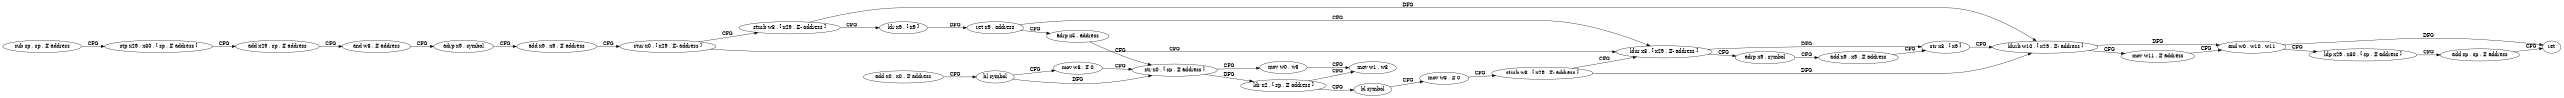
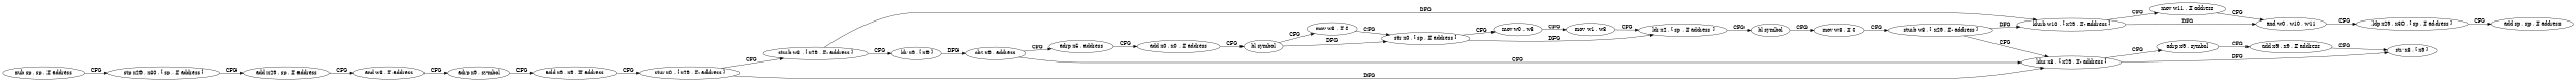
  digraph {
    rankdir=LR
    n1 [label="sub sp , sp , # address"]
    n2 [label="stp x29 , x30 , [ sp , # address ]"]
    n3 [label="add x29 , sp , # address"]
    n4 [label="and w8 , # address"]
    n5 [label="adrp x9 , symbol"]
    n6 [label="add x9 , x9 , # address"]
    n7 [label="stur x0 , [ x29 , #- address ]"]
    n8 [label="sturb w8 , [ x29 , #- address ]"]
    n9 [label="ldur x8 , [ x29 , #- address ]"]
    n10 [label="ldr x9 , [ x9 ]"]
    n11 [label="ldurb w10 , [ x29 , #- address ]"]
    n12 [label="adrp x9 , symbol"]
    n13 [label="str x8 , [ x9 ]"]
-   n14 [label="ret x9 , address"]
+   n14 [label="cbz x9 , address"]
    n15 [label="mov w11 , # address"]
    n16 [label="and w0 , w10 , w11"]
    n17 [label="adrp x5 , address"]
    n18 [label="add x0 , x0 , # address"]
    n19 [label="add x9 , x9 , # address"]
    n20 [label="bl symbol"]
    n21 [label="ldp x29 , x30 , [ sp , # address ]"]
-   n22 [label=ret]
    n23 [label="add sp , sp , # address"]
    n24 [label="mov w8 , # 0"]
    n25 [label="str x0 , [ sp , # address ]"]
    n26 [label="mov w0 , w8"]
    n27 [label="ldr x2 , [ sp , # address ]"]
    n28 [label="mov w1 , w8"]
    n29 [label="bl symbol"]
    n30 [label="mov w8 , # 0"]
    n31 [label="sturb w8 , [ x29 , #- address ]"]
    n1 -> n2 [label=CFG]
    n2 -> n3 [label=CFG]
    n3 -> n4 [label=CFG]
    n4 -> n5 [label=CFG]
    n5 -> n6 [label=CFG]
    n6 -> n7 [label=CFG]
    n7 -> n8 [label=CFG]
-   n7 -> n9 [label=CFG]
+   n7 -> n9 [label=DFG]
    n8 -> n10 [label=CFG]
    n8 -> n11 [label=DFG]
    n9 -> n12 [label=CFG]
    n9 -> n13 [label=DFG]
    n10 -> n14 [label=DFG]
    n11 -> n15 [label=CFG]
    n11 -> n16 [label=DFG]
    n12 -> n19 [label=CFG]
-   n13 -> n11 [label=CFG]
    n14 -> n9 [label=CFG]
    n14 -> n17 [label=CFG]
    n15 -> n16 [label=CFG]
    n16 -> n21 [label=CFG]
-   n16 -> n22 [label=DFG]
-   n17 -> n25 [label=CFG]
+   n17 -> n18 [label=CFG]
    n18 -> n20 [label=CFG]
    n19 -> n13 [label=CFG]
    n20 -> n24 [label=CFG]
    n20 -> n25 [label=DFG]
    n21 -> n23 [label=CFG]
-   n23 -> n22 [label=CFG]
    n24 -> n25 [label=CFG]
    n25 -> n26 [label=CFG]
    n25 -> n27 [label=DFG]
    n26 -> n28 [label=CFG]
    n27 -> n29 [label=CFG]
-   n27 -> n28 [label=CFG]
+   n28 -> n27 [label=CFG]
    n29 -> n30 [label=CFG]
    n30 -> n31 [label=CFG]
    n31 -> n9 [label=CFG]
    n31 -> n11 [label=DFG]
  }
